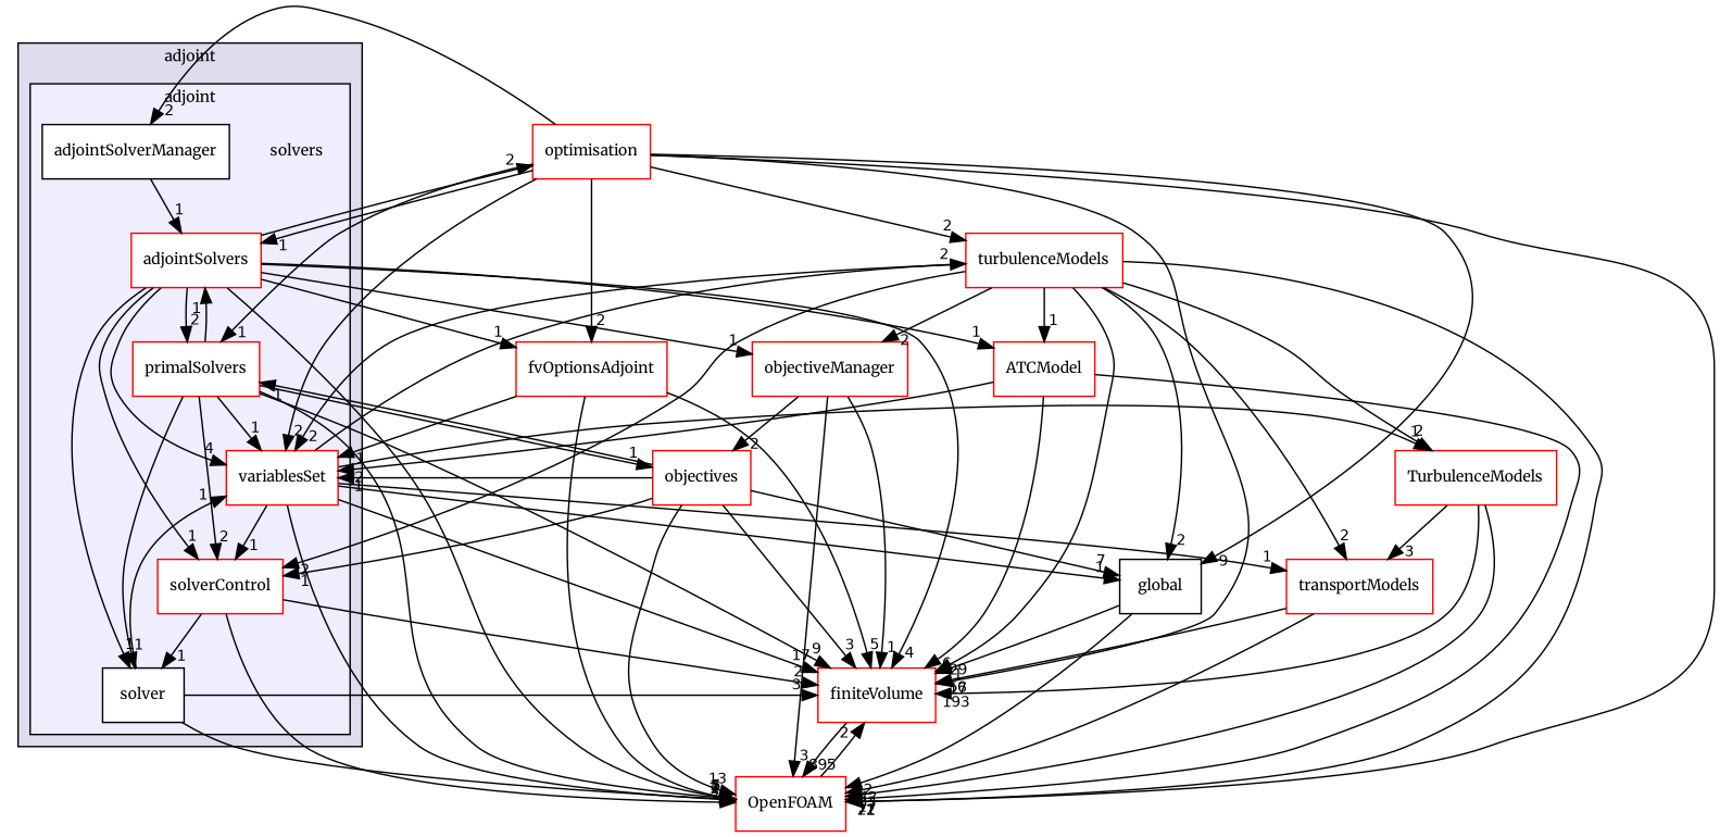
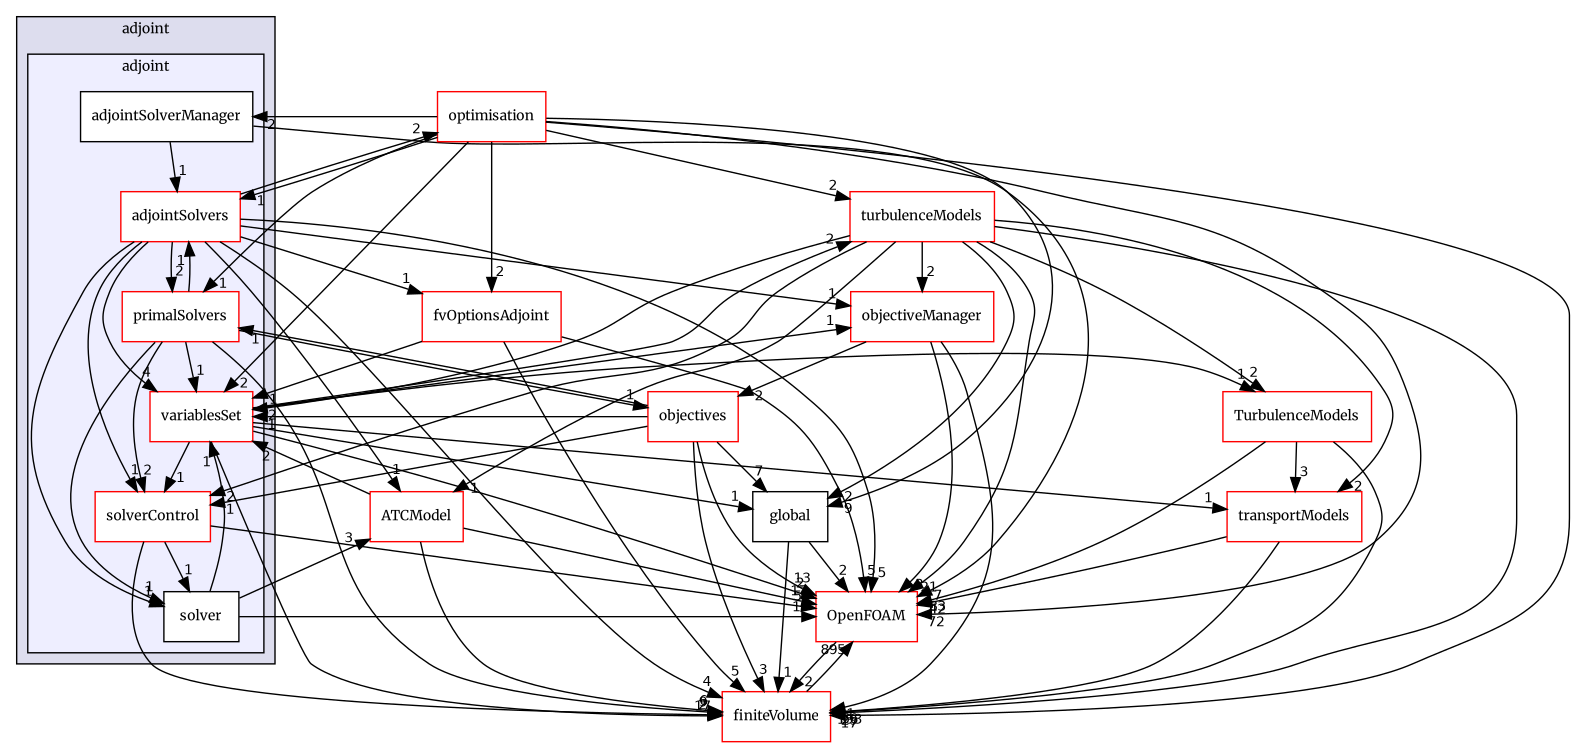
  digraph {
    compound=true
    fontname=Merriweather
    node [fontname=Merriweather fontsize=10 shape=box color=red]
    edge [headlabel=1 labeldistance=1.5 labelfontname=Helvetica labelfontsize=10 fontname=Merriweather]
-   n1 [label=solvers shape=plaintext color=""]
    n2 [color=black fillcolor=white label=adjointSolverManager style=filled]
    n3 [fillcolor=white label=adjointSolvers style=filled]
    n4 [fillcolor=white label=primalSolvers style=filled]
    n5 [color=black fillcolor=white label=solver style=filled]
    n6 [fillcolor=white label=solverControl style=filled]
    n7 [fillcolor=white label=variablesSet style=filled]
    n8 [label=finiteVolume]
    n9 [label=objectiveManager]
    n10 [label=fvOptionsAdjoint]
    n11 [label=optimisation]
    n12 [label=ATCModel]
    n13 [label=OpenFOAM]
    n14 [label=objectives]
    n15 [label=TurbulenceModels]
    n16 [label=turbulenceModels]
    n17 [label=transportModels]
    n18 [label=global color=""]
    subgraph cluster_1 {
      bgcolor="#ddddee"
      fontsize=10
      label=adjoint
      pencolor=black
      subgraph cluster_2 {
        bgcolor="#eeeeff"
        fontsize=10
        pencolor=black
-       n1
        n2
        n3
        n4
        n5
        n6
        n7
      }
    }
    n2 -> n3
    n3 -> n4 [headlabel=2]
    n3 -> n5
    n3 -> n6
    n3 -> n7 [headlabel=4]
    n3 -> n8 [headlabel=4]
    n3 -> n9
    n3 -> n10
    n3 -> n11 [headlabel=2]
    n3 -> n12
    n3 -> n13 [headlabel=5]
    n4 -> n3
    n4 -> n5
    n4 -> n6 [headlabel=2]
    n4 -> n7
    n4 -> n8 [headlabel=9]
-   n4 -> n13 [headlabel=7]
+   n2 -> n13 [headlabel=7]
    n4 -> n14
    n5 -> n7
-   n5 -> n8 [headlabel=3]
+   n5 -> n12 [headlabel=3]
    n5 -> n13
    n6 -> n5
    n6 -> n8 [headlabel=2]
    n6 -> n13 [headlabel=5]
    n7 -> n6
    n7 -> n8 [headlabel=17]
+   n7 -> n9
    n7 -> n13 [headlabel=2]
    n7 -> n15
    n7 -> n16 [headlabel=2]
    n7 -> n17
    n7 -> n18
    n8 -> n13 [headlabel=895]
    n9 -> n8
    n9 -> n13 [headlabel=3]
    n9 -> n14 [headlabel=2]
    n10 -> n7
    n10 -> n8 [headlabel=5]
    n10 -> n13 [headlabel=5]
    n11 -> n2 [headlabel=2]
    n11 -> n3
    n11 -> n4
    n11 -> n7 [headlabel=2]
    n11 -> n8 [headlabel=17]
    n11 -> n10 [headlabel=2]
    n11 -> n13 [headlabel=72]
    n11 -> n16 [headlabel=2]
    n11 -> n18 [headlabel=9]
    n12 -> n7 [headlabel=2]
    n12 -> n8 [headlabel=6]
    n12 -> n13 [headlabel=17]
    n13 -> n8 [headlabel=2]
    n14 -> n4
    n14 -> n6
    n14 -> n7
    n14 -> n8 [headlabel=3]
    n14 -> n13 [headlabel=13]
    n14 -> n18 [headlabel=7]
    n15 -> n8 [headlabel=193]
    n15 -> n13 [headlabel=83]
    n15 -> n17 [headlabel=3]
    n16 -> n6 [headlabel=2]
    n16 -> n7 [headlabel=2]
    n16 -> n8 [headlabel=29]
    n16 -> n9 [headlabel=2]
    n16 -> n12
    n16 -> n13 [headlabel=21]
    n16 -> n15 [headlabel=2]
    n16 -> n17 [headlabel=2]
    n16 -> n18 [headlabel=2]
    n17 -> n8 [headlabel=56]
    n17 -> n13 [headlabel=42]
    n18 -> n8
    n18 -> n13 [headlabel=2]
  }
